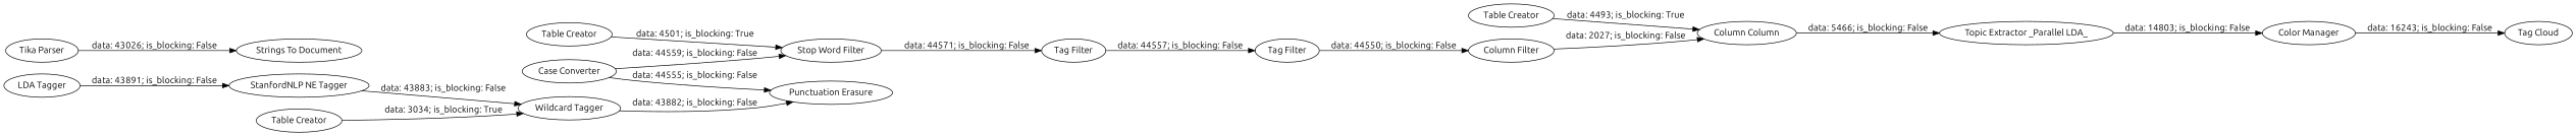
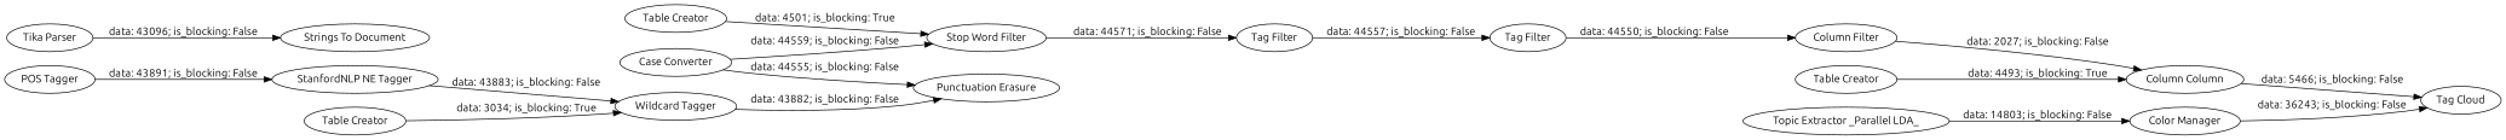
  digraph {
    fontname=Ubuntu
    rankdir=LR
    node [fontname=Ubuntu]
    edge [fontname=Ubuntu]
    n1 [label="Table Creator"]
    n2 [label="Column Column"]
    n3 [label="Topic Extractor _Parallel LDA_"]
    n4 [label="Tika Parser"]
    n5 [label="Strings To Document"]
    n6 [label="Stop Word Filter"]
    n7 [label="Tag Filter"]
    n8 [label="Tag Filter"]
    n9 [label="Column Filter"]
-   n10 [label="LDA Tagger"]
+   n10 [label="POS Tagger"]
    n11 [label="StanfordNLP NE Tagger"]
    n12 [label="Wildcard Tagger"]
    n13 [label="Color Manager"]
    n14 [label="Tag Cloud"]
    n15 [label="Punctuation Erasure"]
    n16 [label="Table Creator"]
    n17 [label="Case Converter"]
    n18 [label="Table Creator"]
    n1 -> n2 [label="data: 4493; is_blocking: True"]
-   n2 -> n3 [label="data: 5466; is_blocking: False"]
+   n2 -> n14 [label="data: 5466; is_blocking: False"]
    n3 -> n13 [label="data: 14803; is_blocking: False"]
-   n4 -> n5 [label="data: 43026; is_blocking: False"]
+   n4 -> n5 [label="data: 43096; is_blocking: False"]
    n6 -> n7 [label="data: 44571; is_blocking: False"]
    n7 -> n8 [label="data: 44557; is_blocking: False"]
    n8 -> n9 [label="data: 44550; is_blocking: False"]
    n9 -> n2 [label="data: 2027; is_blocking: False"]
    n10 -> n11 [label="data: 43891; is_blocking: False"]
    n11 -> n12 [label="data: 43883; is_blocking: False"]
    n12 -> n15 [label="data: 43882; is_blocking: False"]
-   n13 -> n14 [label="data: 16243; is_blocking: False"]
+   n13 -> n14 [label="data: 36243; is_blocking: False"]
    n16 -> n6 [label="data: 4501; is_blocking: True"]
    n17 -> n6 [label="data: 44559; is_blocking: False"]
    n17 -> n15 [label="data: 44555; is_blocking: False"]
    n18 -> n12 [label="data: 3034; is_blocking: True"]
  }
